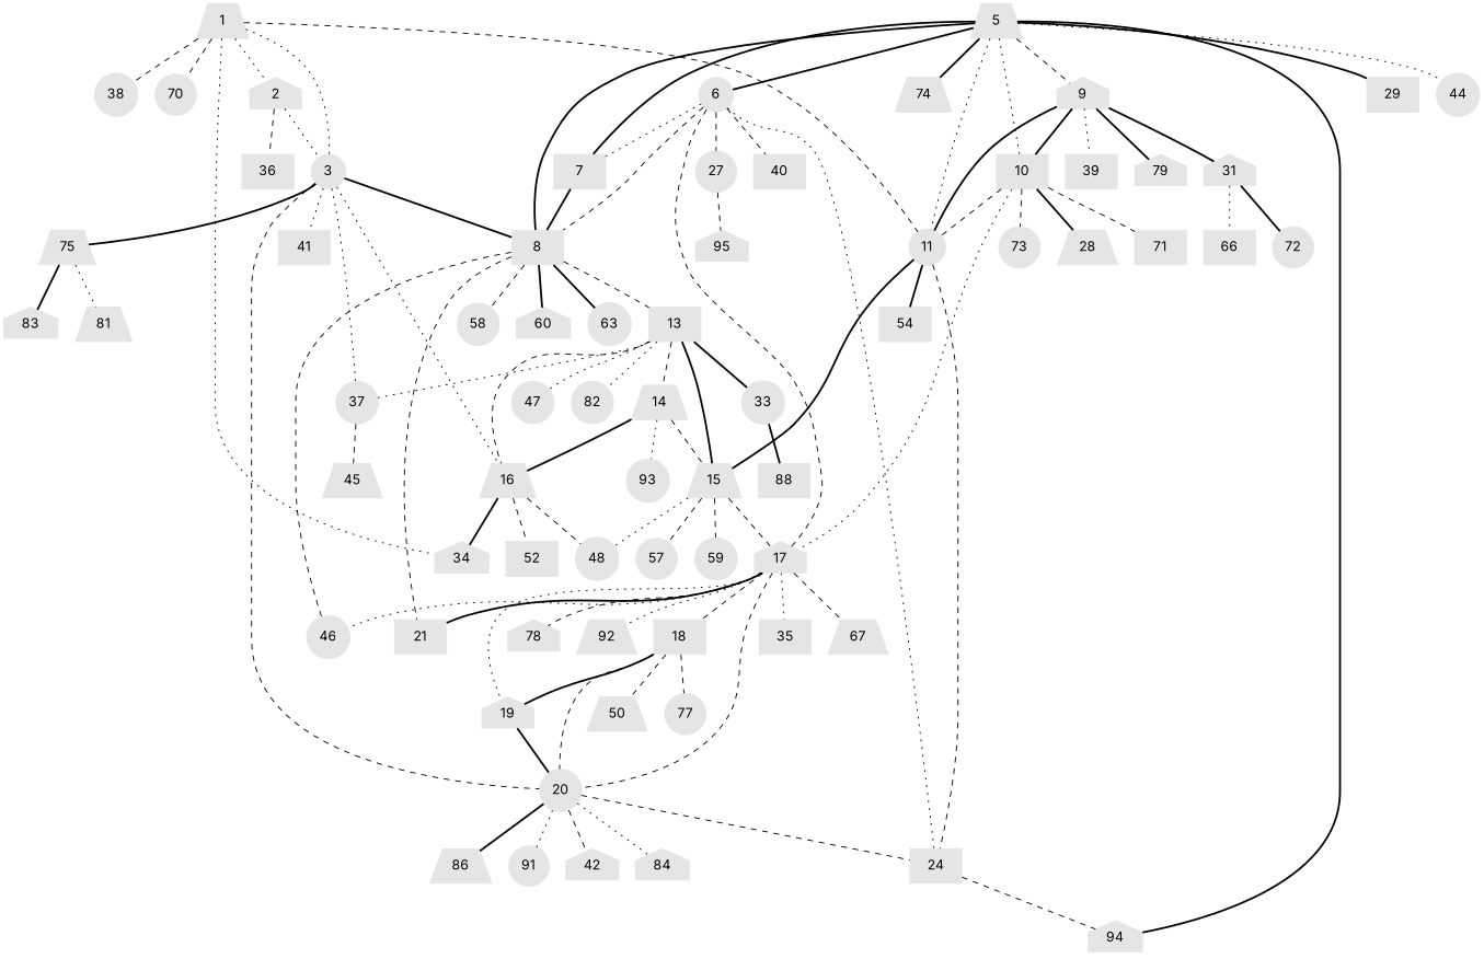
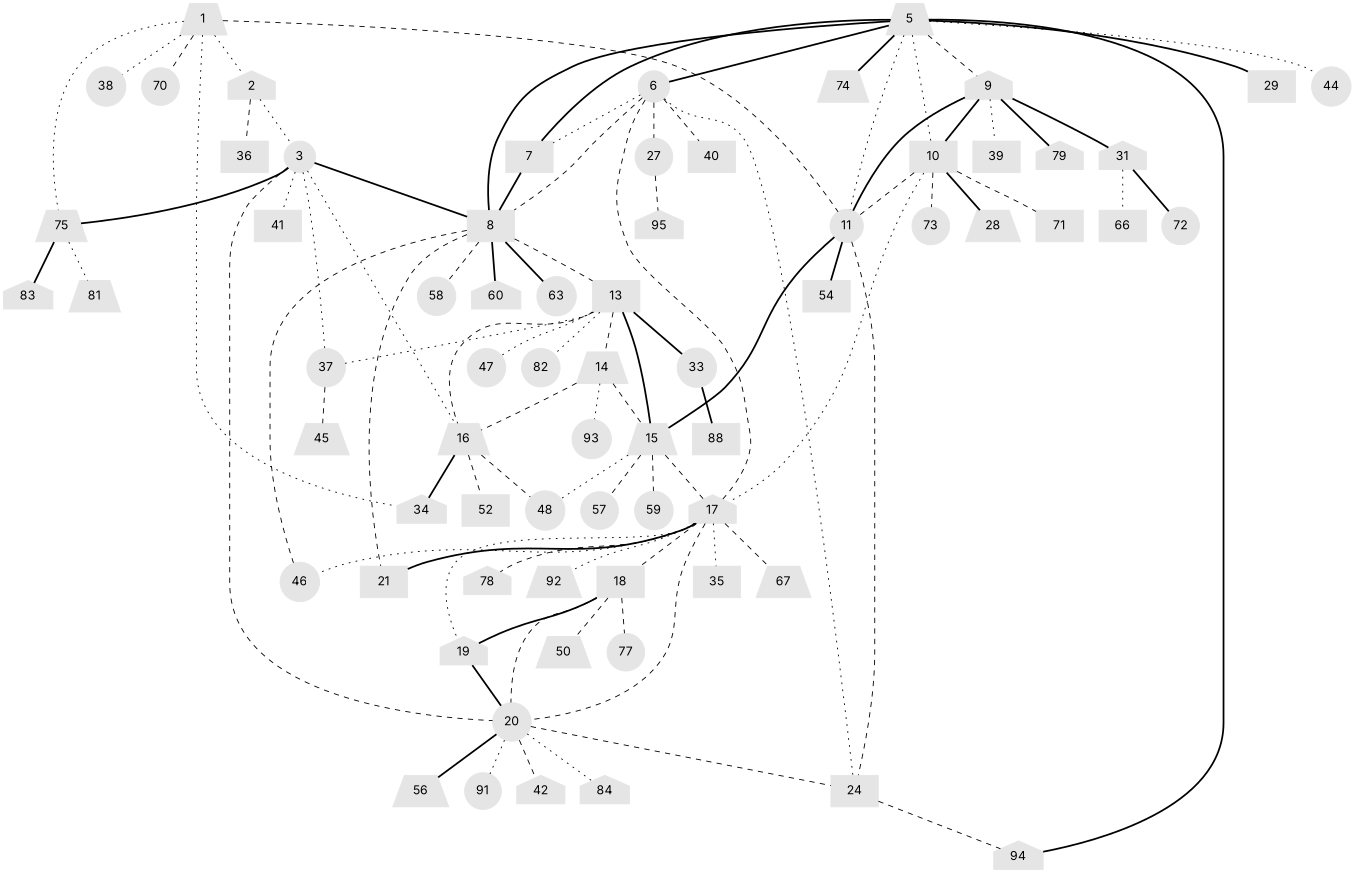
  graph {
    fontname=Inter
    node [color=gray90 fontname=Inter shape=circle style=filled]
    edge [fontname=Inter style=dashed]
    1 [shape=trapezium super="+25"]
    2 [shape=house]
    3 [super="+4"]
    11
    34 [shape=house super="+89"]
    38
    70
    36 [shape=box]
    8 [shape=box super="+22"]
    16 [shape=trapezium super="+30"]
    20 [super="+80"]
    37 [super="+76"]
    41 [shape=box]
    75 [shape=trapezium super="+90"]
    24 [shape=box super="+55"]
    15 [shape=trapezium]
    54 [shape=box]
    13 [shape=box super="+43"]
    21 [shape=box]
    46 [super="+52"]
    58
    60 [shape=house]
    n23 [label=63]
    n24 [label=52 shape=box super="+61"]
    48
    42 [shape=house]
    84 [shape=house]
-   86 [shape=trapezium]
+   86 [shape=trapezium label=56]
    91
    45 [shape=trapezium]
    81 [shape=trapezium]
    83 [shape=house]
    5 [shape=trapezium super="+12"]
    6 [super="+53"]
    7 [shape=box super="+26"]
    9 [shape=house super="+68"]
    10 [shape=box super="+23"]
    29 [shape=box]
    44
    74 [shape=trapezium]
    94 [shape=house]
    17 [shape=house super="+85"]
    27 [super="+69"]
    40 [shape=box]
    31 [shape=house super="+64"]
    39 [shape=box]
    79 [shape=house]
    28 [shape=trapezium super="+63"]
    71 [shape=box]
    73
    18 [shape=box super="+56"]
    19 [shape=house]
    35 [shape=box]
    67 [shape=trapezium]
    78 [shape=house]
    92 [shape=trapezium]
    n57 [label=95 shape=house super="+87"]
    14 [shape=trapezium super="+49"]
    33 [super="+51"]
    47
    82
    66 [shape=box]
    72
    57
    59
    93
    88 [shape=box]
    50 [shape=trapezium]
    77
    1 -- 2 [style=dotted]
-   1 -- 3 [style=dotted weight=2]
+   1 -- 75 [style=dotted weight=2]
    1 -- 11
    1 -- 34 [style=dotted]
-   1 -- 38
+   1 -- 38 [style=dotted]
    1 -- 70
    2 -- 3 [style=dotted weight=2]
    2 -- 36
    3 -- 8 [style=bold]
    3 -- 16 [style=dotted]
    3 -- 20
    3 -- 37 [style=dotted]
    3 -- 41 [style=dotted]
    3 -- 75 [style=bold]
    11 -- 24
    11 -- 15 [style=bold]
    11 -- 54 [style=bold]
    8 -- 13
    8 -- 21
    8 -- 46
    8 -- 58
    8 -- 60 [style=bold]
    8 -- n23 [style=bold]
    16 -- 34 [style=bold]
    16 -- n24
    16 -- 48
    20 -- 24
    20 -- 42
    20 -- 84 [style=dotted]
    20 -- 86 [style=bold]
    20 -- 91 [style=dotted]
    37 -- 45
    75 -- 81 [style=dotted]
    75 -- 83 [style=bold]
    24 -- 94
    15 -- 48 [style=dotted]
    15 -- 17
    15 -- 57
    15 -- 59
    13 -- 16
    13 -- 37 [style=dotted]
    13 -- 15 [style=bold]
    13 -- 14
    13 -- 33 [style=bold]
    13 -- 47 [style=dotted]
    13 -- 82 [style=dotted]
    5 -- 11 [style=dotted]
    5 -- 8 [style=bold]
    5 -- 6 [style=bold]
    5 -- 7 [style=bold]
    5 -- 9
    5 -- 10 [style=dotted]
    5 -- 29 [style=bold]
    5 -- 44 [style=dotted]
    5 -- 74 [style=bold]
    5 -- 94 [style=bold]
    6 -- 8
    6 -- 24 [style=dotted]
    6 -- 7 [style=dotted]
    6 -- 17
    6 -- 27
    6 -- 40
    7 -- 8 [style=bold]
    9 -- 11 [style=bold]
    9 -- 10 [style=bold]
    9 -- 31 [style=bold]
    9 -- 39 [style=dotted]
    9 -- 79 [style=bold]
    10 -- 11
    10 -- 17 [style=dotted]
    10 -- 28 [style=bold]
    10 -- 71
    10 -- 73
    17 -- 20
    17 -- 21 [style=bold]
    17 -- 46 [style=dotted]
    17 -- 18
    17 -- 19 [style=dotted]
    17 -- 35 [style=dotted]
    17 -- 67
    17 -- 78
    17 -- 92 [style=dotted]
    27 -- n57
    31 -- 66 [style=dotted]
    31 -- 72 [style=bold]
    18 -- 20
    18 -- 19 [style=bold]
    18 -- 50
    18 -- 77
    19 -- 20 [style=bold]
-   14 -- 16 [style=bold]
+   14 -- 16
    14 -- 15
    14 -- 93 [style=dotted]
    33 -- 88 [style=bold]
  }
